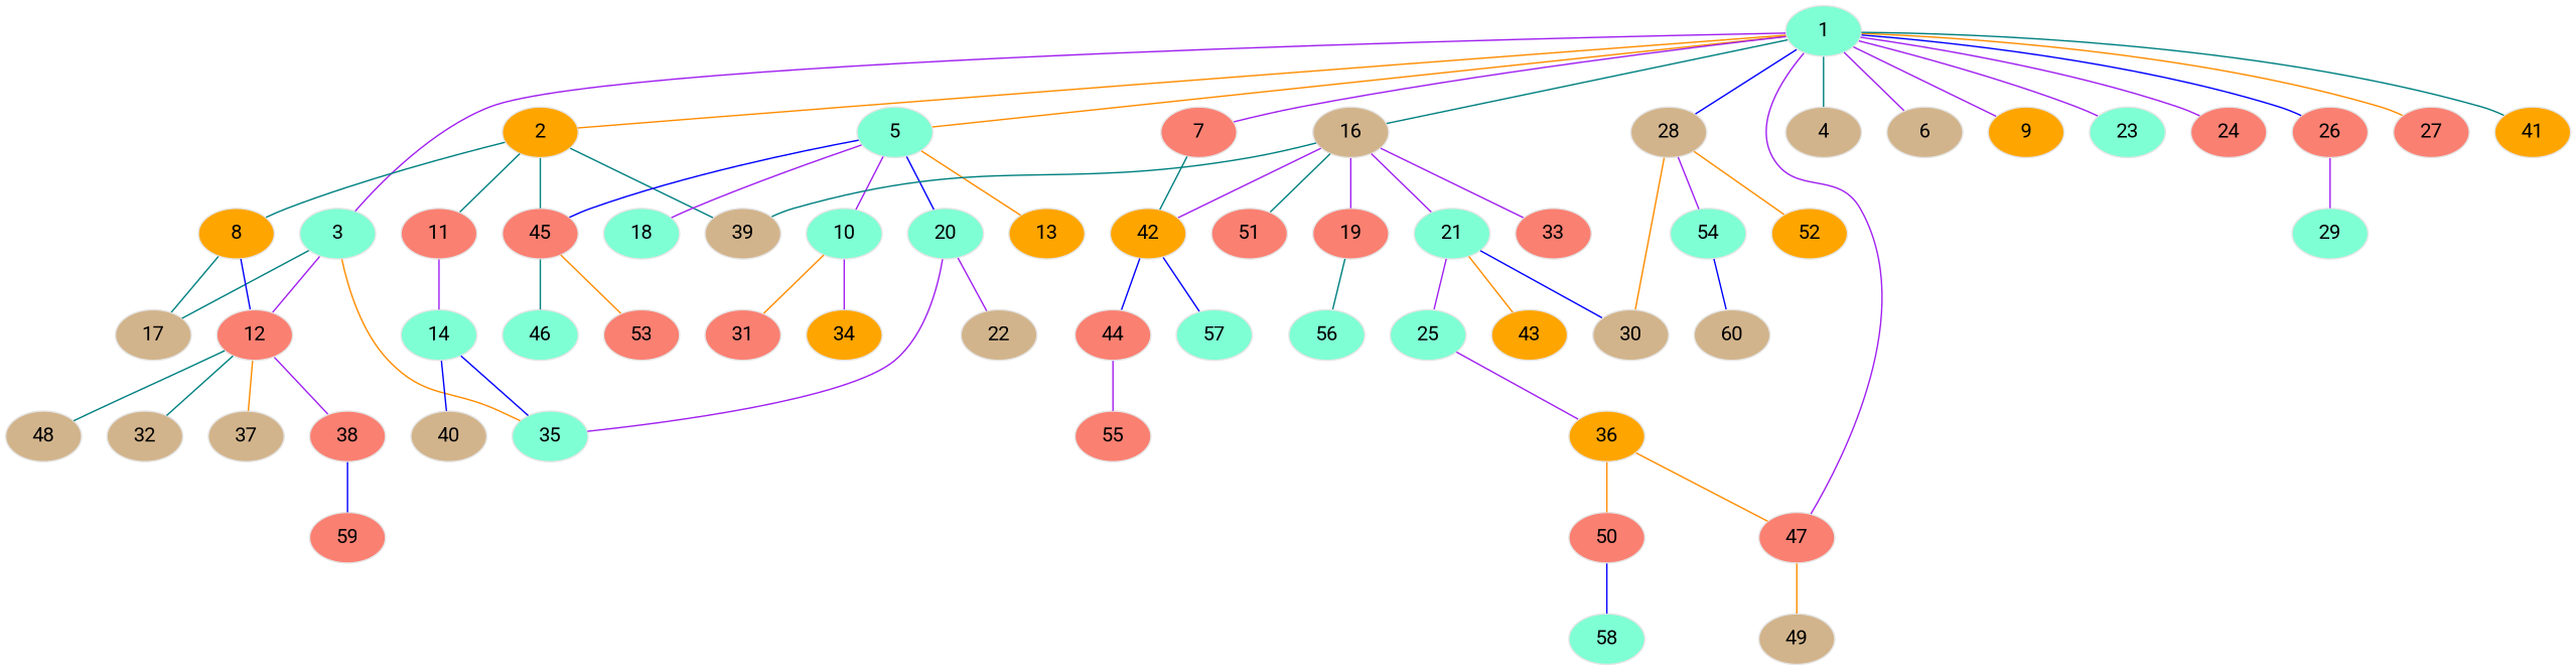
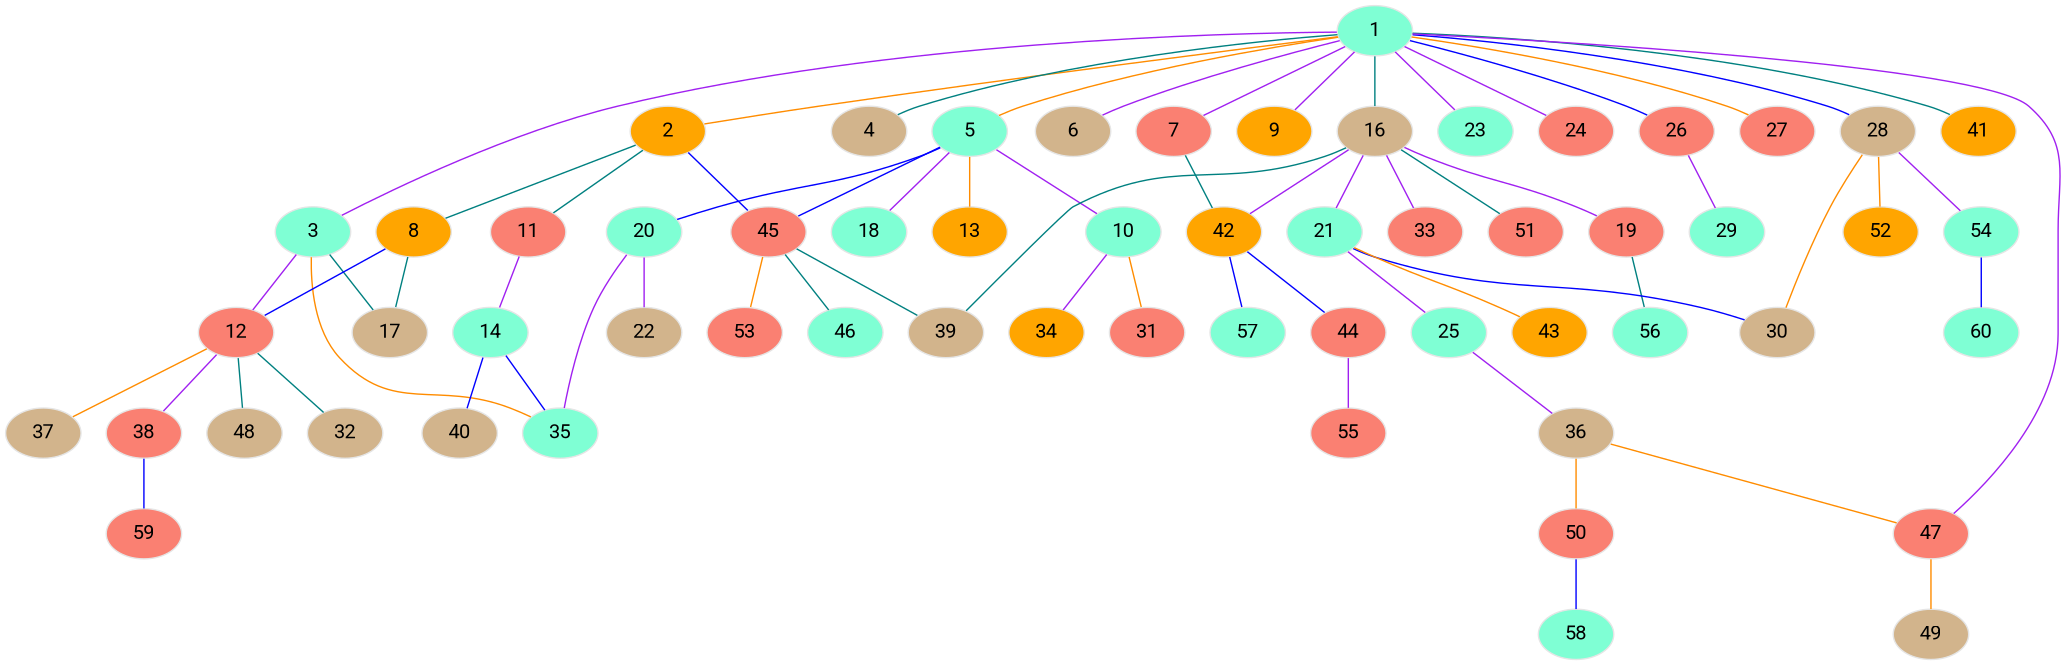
  graph {
    fontname=Roboto
    node [color=gray90 fillcolor=salmon fontname=Roboto style=filled]
    edge [color=purple fontname=Roboto]
    1 [fillcolor=aquamarine]
    2 [fillcolor=orange]
    3 [fillcolor=aquamarine]
    4 [fillcolor=tan]
    5 [fillcolor=aquamarine]
    6 [fillcolor=tan]
    7
    9 [fillcolor=orange]
    16 [fillcolor=tan]
    23 [fillcolor=aquamarine]
    24
    26
    27
    28 [fillcolor=tan]
    41 [fillcolor=orange]
    47
    8 [fillcolor=orange]
    11
    39 [fillcolor=tan]
    45
    12
    17 [fillcolor=tan]
    35 [fillcolor=aquamarine]
    10 [fillcolor=aquamarine]
    13 [fillcolor=orange]
    18 [fillcolor=aquamarine]
    20 [fillcolor=aquamarine]
    42 [fillcolor=orange]
    19
    21 [fillcolor=aquamarine]
    33
    51
    29 [fillcolor=aquamarine]
    30 [fillcolor=tan]
    52 [fillcolor=orange]
    54 [fillcolor=aquamarine]
    49 [fillcolor=tan]
    14 [fillcolor=aquamarine]
    46 [fillcolor=aquamarine]
    53
    32 [fillcolor=tan]
    37 [fillcolor=tan]
    38
    48 [fillcolor=tan]
    31
    34 [fillcolor=orange]
    22 [fillcolor=tan]
    44
    57 [fillcolor=aquamarine]
    40 [fillcolor=tan]
    59
    56 [fillcolor=aquamarine]
    25 [fillcolor=aquamarine]
    43 [fillcolor=orange]
-   36 [fillcolor=orange]
+   36 [fillcolor=tan]
    50
-   60 [fillcolor=tan]
+   60 [fillcolor=aquamarine]
    58 [fillcolor=aquamarine]
    55
    1 -- 2 [color=darkorange]
    1 -- 3
    1 -- 4 [color=teal]
    1 -- 5 [color=darkorange]
    1 -- 6
    1 -- 7
    1 -- 9
    1 -- 16 [color=teal]
    1 -- 23
    1 -- 24
    1 -- 26 [color=blue]
    1 -- 27 [color=darkorange]
    1 -- 28 [color=blue]
    1 -- 41 [color=teal]
    1 -- 47
    2 -- 8 [color=teal]
    2 -- 11 [color=teal]
-   2 -- 39 [color=teal]
-   2 -- 45 [color=teal]
+   45 -- 39 [color=teal]
+   2 -- 45 [color=blue]
    3 -- 12
    3 -- 17 [color=teal]
    3 -- 35 [color=darkorange]
    5 -- 45 [color=blue]
    5 -- 10
    5 -- 13 [color=darkorange]
    5 -- 18
    5 -- 20 [color=blue]
    7 -- 42 [color=teal]
    16 -- 39 [color=teal]
    16 -- 42
    16 -- 19
    16 -- 21
    16 -- 33
    16 -- 51 [color=teal]
    26 -- 29
    28 -- 30 [color=darkorange]
    28 -- 52 [color=darkorange]
    28 -- 54
    47 -- 49 [color=darkorange]
    8 -- 12 [color=blue]
    8 -- 17 [color=teal]
    11 -- 14
    45 -- 46 [color=teal]
    45 -- 53 [color=darkorange]
    12 -- 32 [color=teal]
    12 -- 37 [color=darkorange]
    12 -- 38
    12 -- 48 [color=teal]
    10 -- 31 [color=darkorange]
    10 -- 34
    20 -- 35
    20 -- 22
    42 -- 44 [color=blue]
    42 -- 57 [color=blue]
    19 -- 56 [color=teal]
    21 -- 30 [color=blue]
    21 -- 25
    21 -- 43 [color=darkorange]
    54 -- 60 [color=blue]
    14 -- 35 [color=blue]
    14 -- 40 [color=blue]
    38 -- 59 [color=blue]
    44 -- 55
    25 -- 36
    36 -- 47 [color=darkorange]
    36 -- 50 [color=darkorange]
    50 -- 58 [color=blue]
  }
